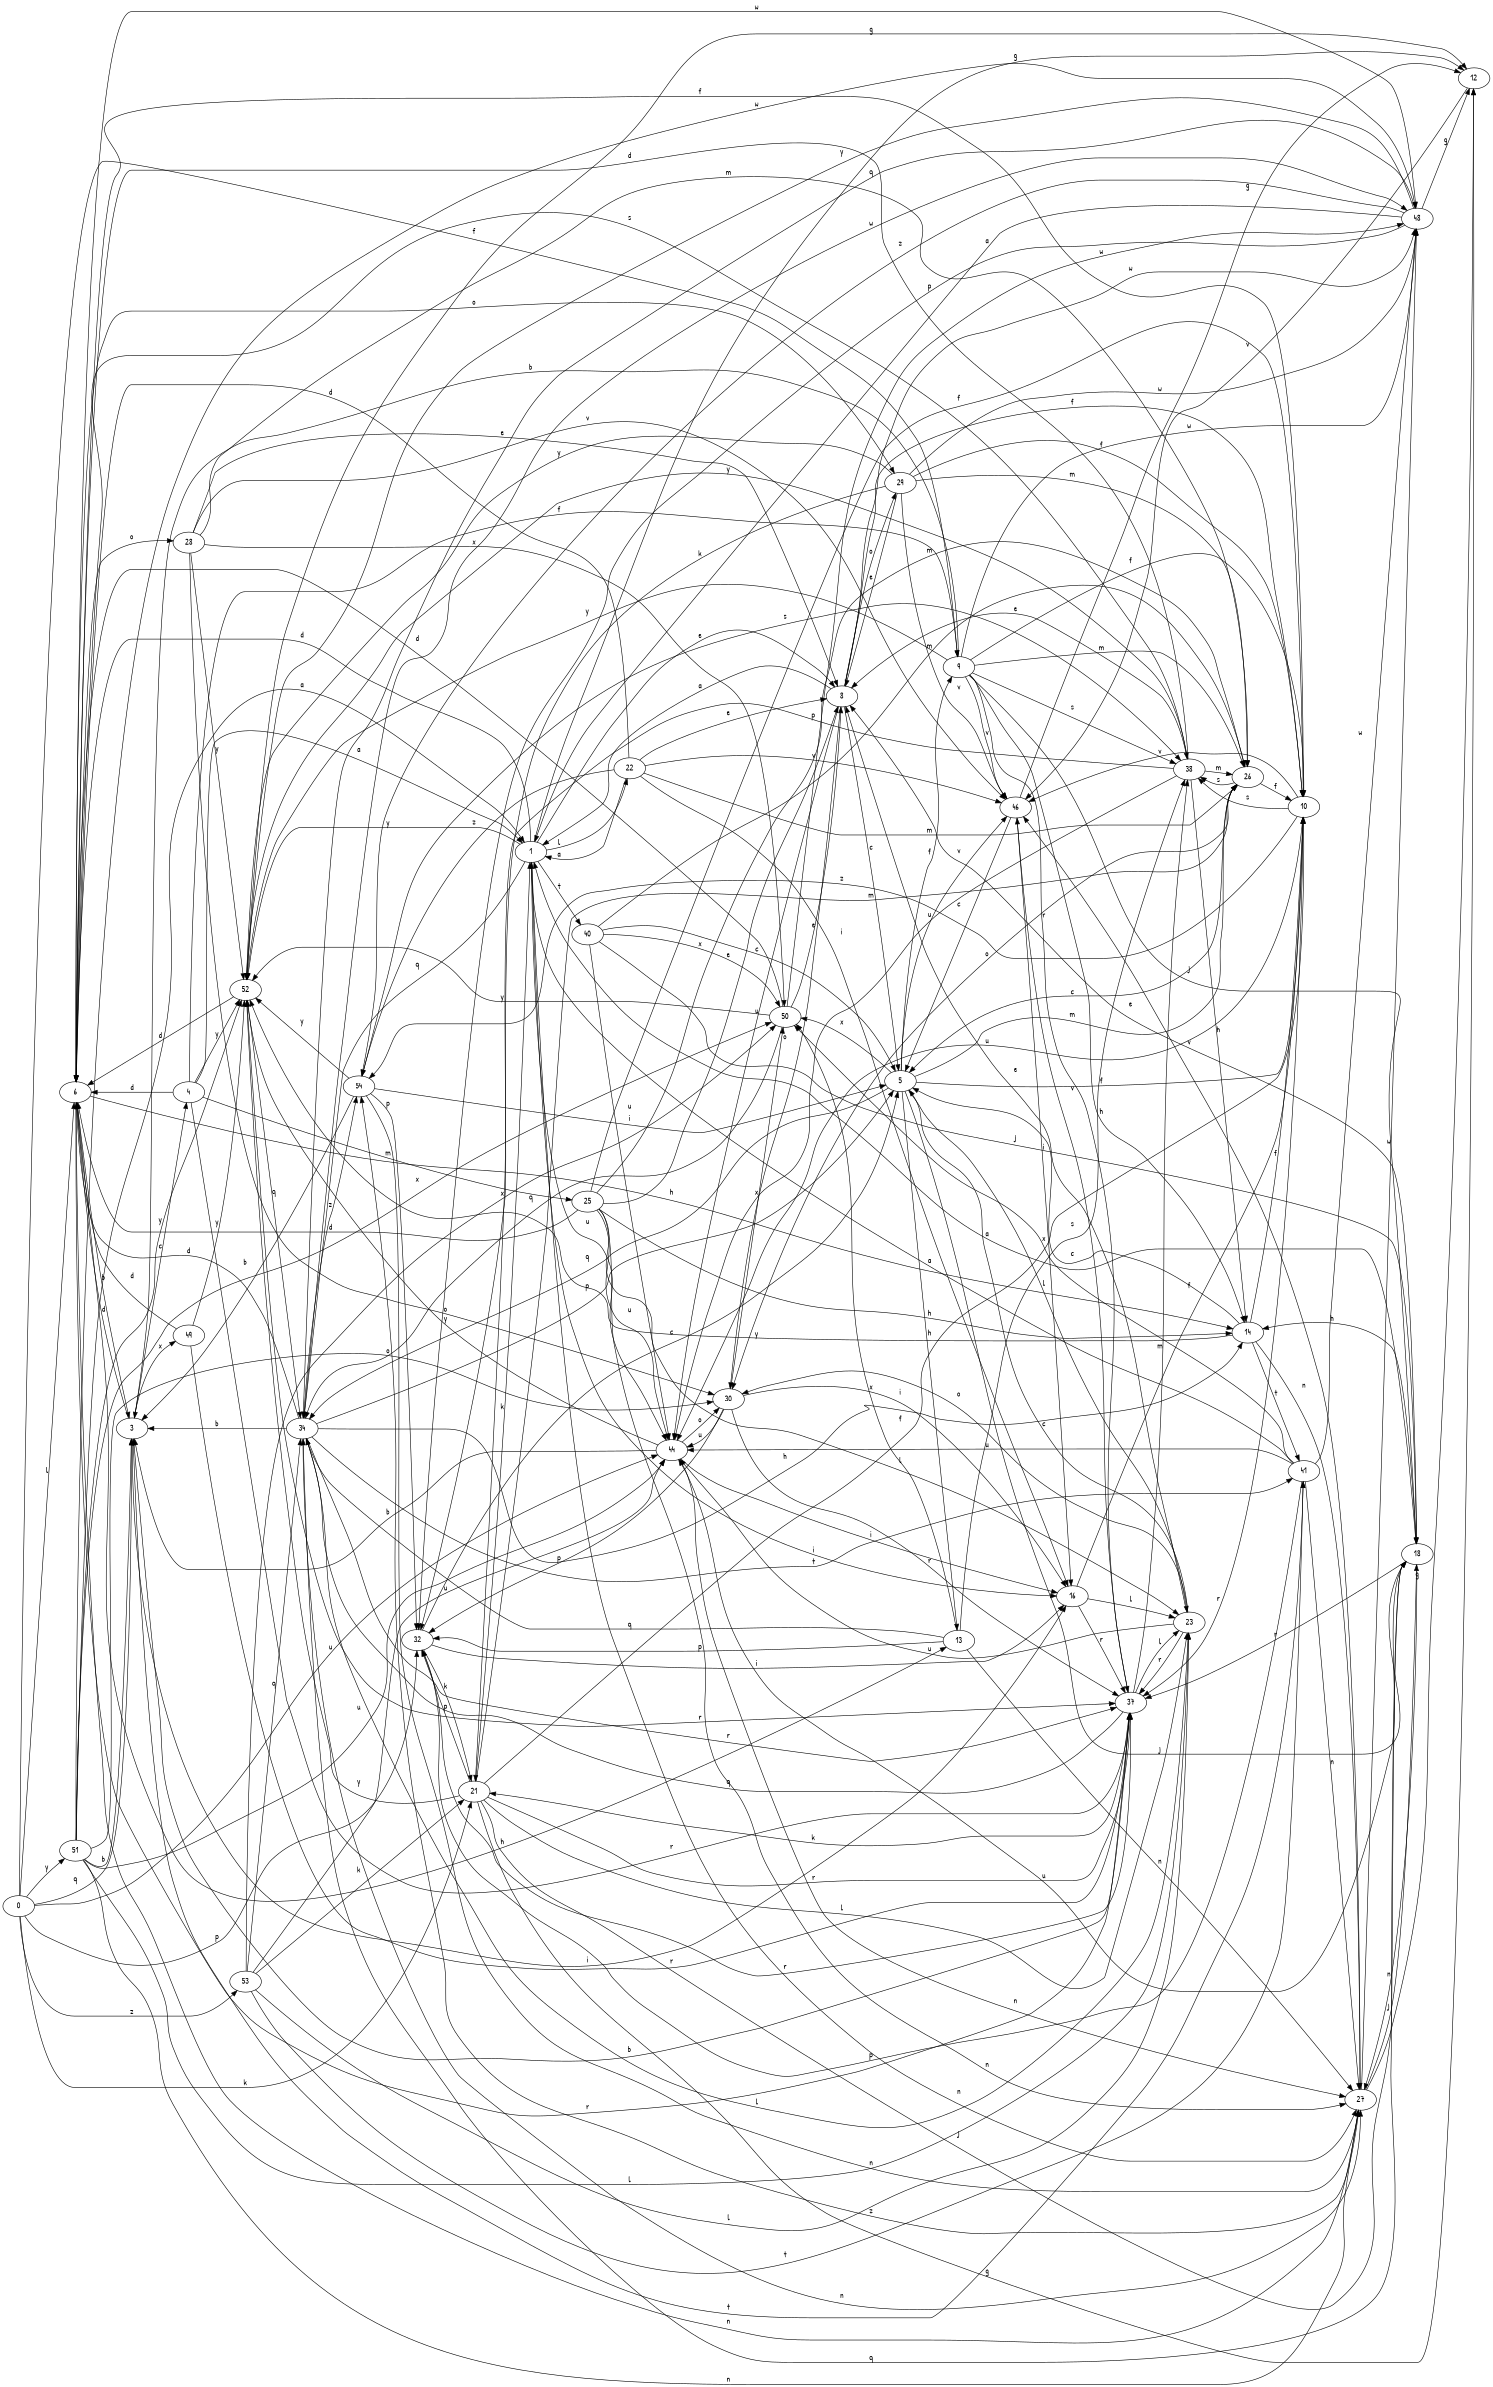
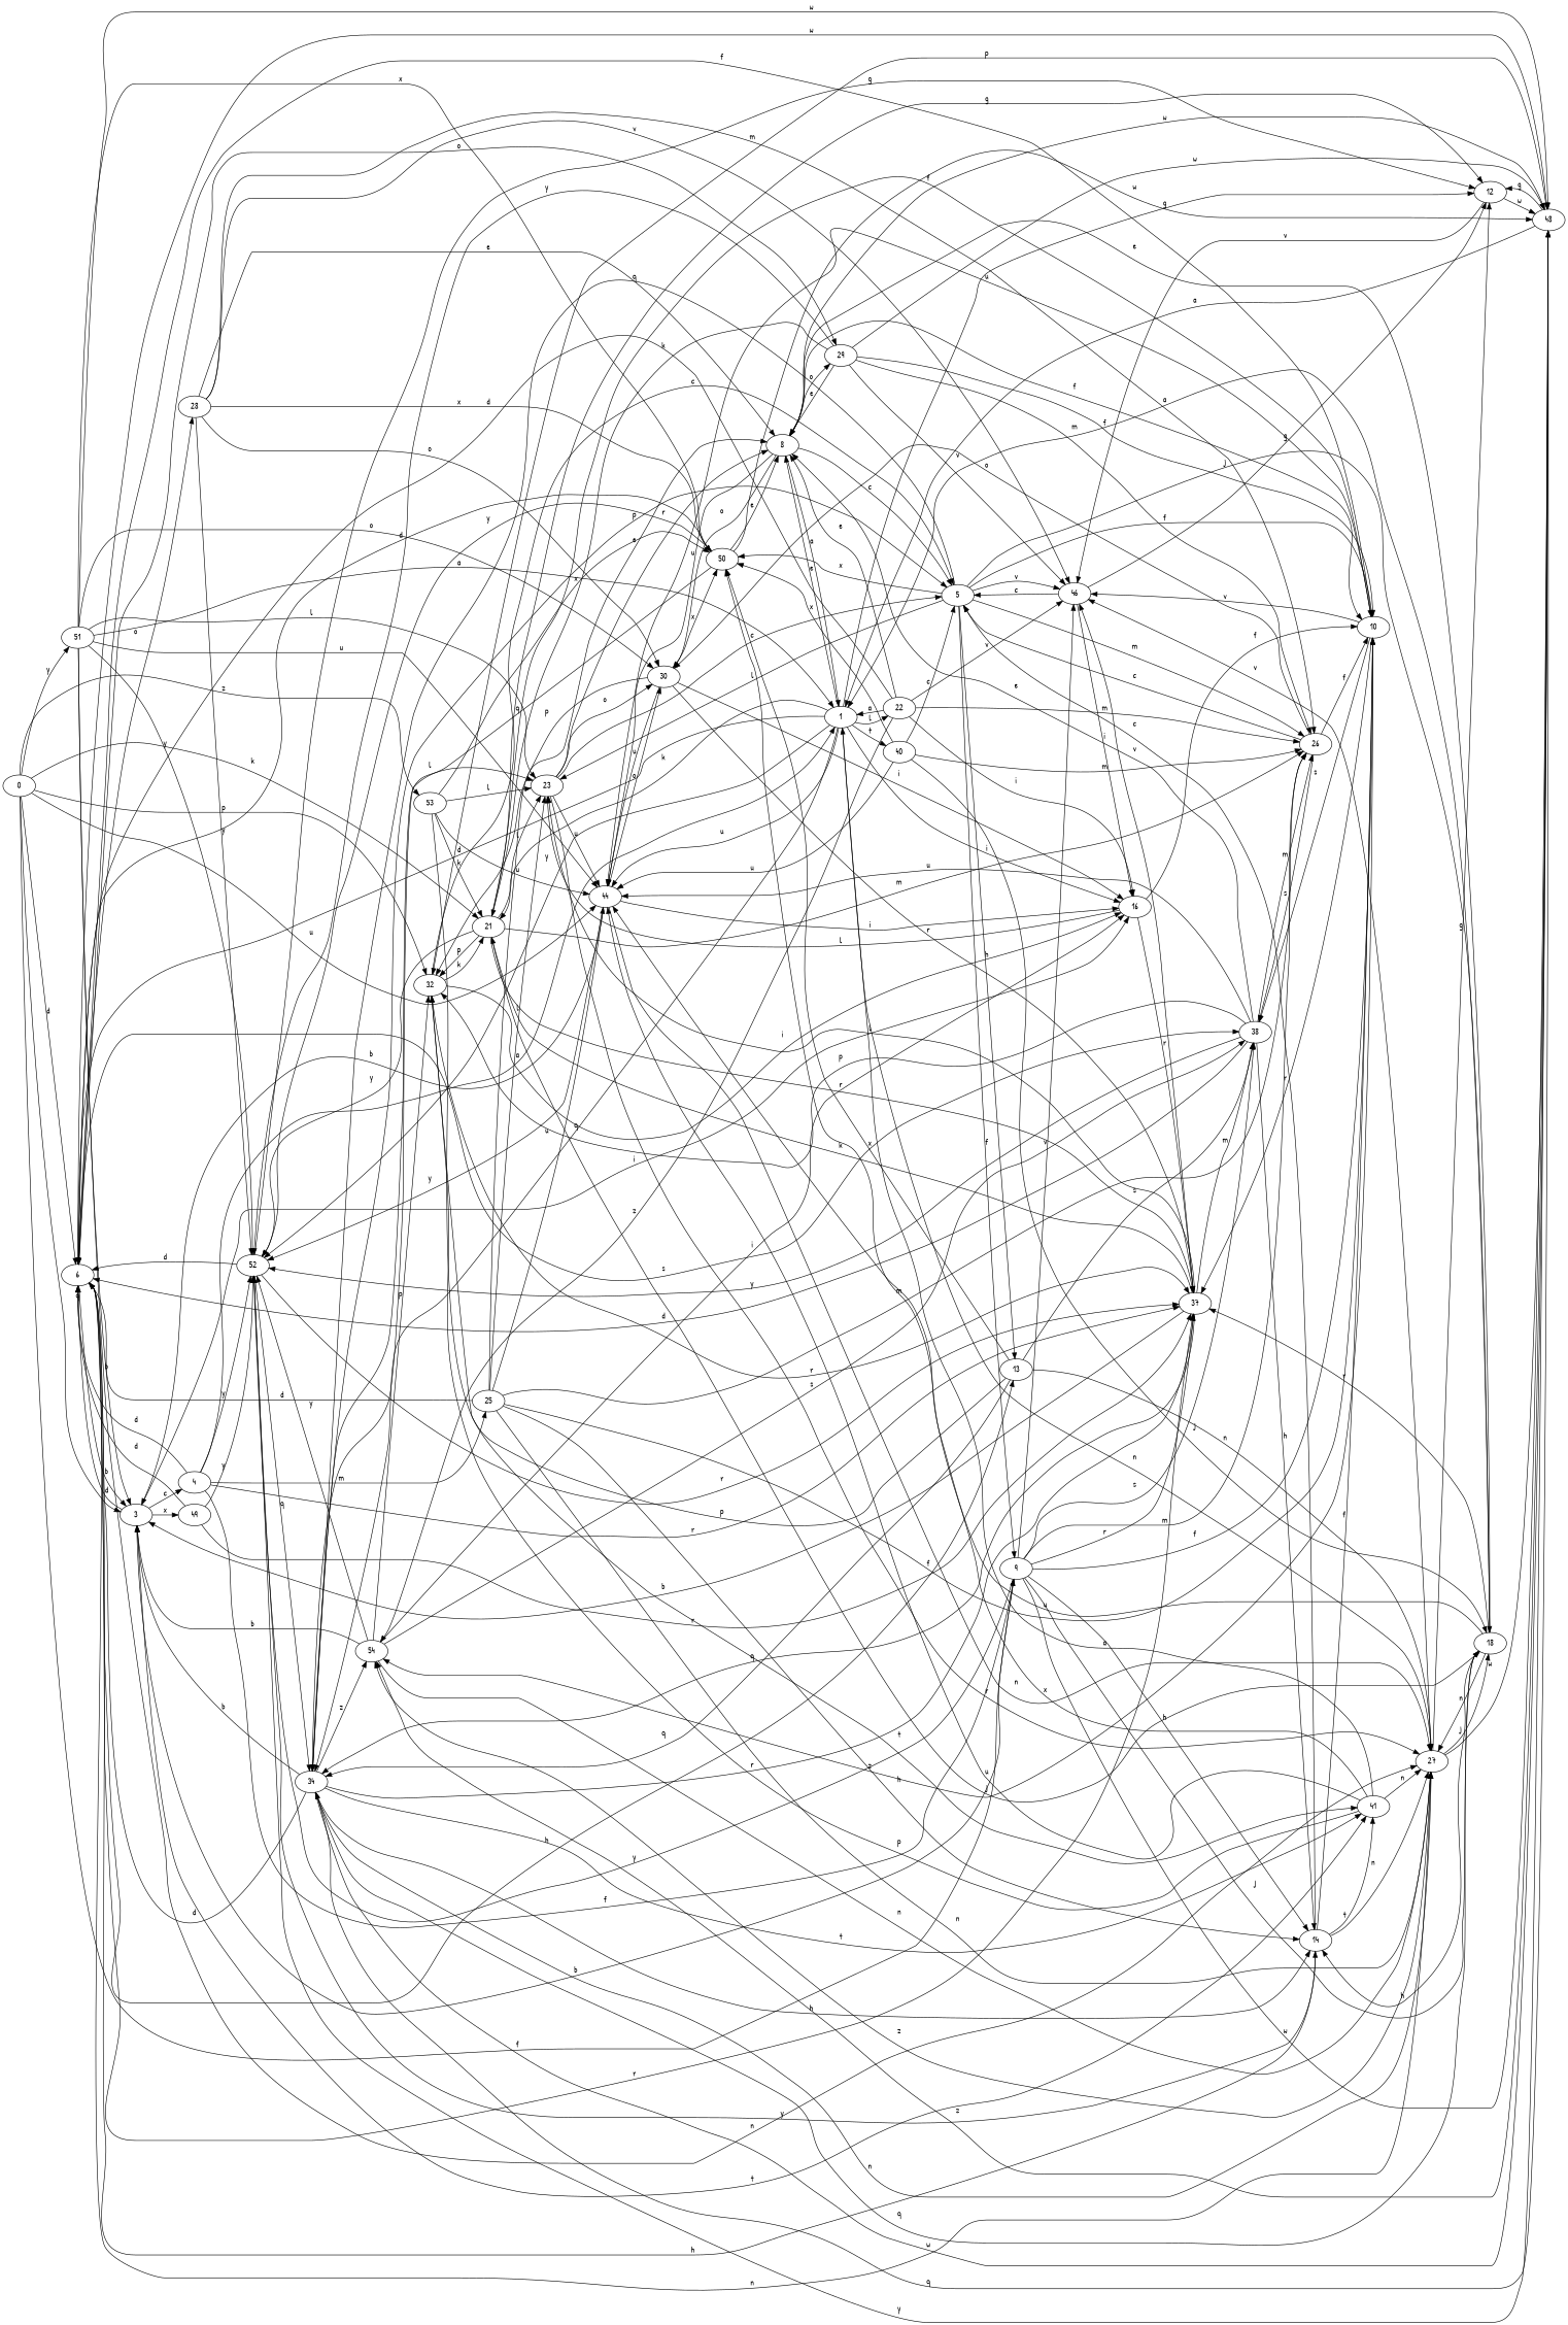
  strict digraph {
    fontname="Patrick Hand"
    rankdir=LR
    node [fontname="Patrick Hand"]
    edge [fontname="Patrick Hand"]
    0
    6
    9
    21
    32
    44
    51
    53
    3
    27
    37
    13
    14
    28
    29
    38
    48
    52
    10
    18
    26
    46
    12
    23
    16
    5
    34
    41
    54
    30
    1
    50
    8
    22
    40
    4
    49
    25
-   0 -> 6 [label=l]
+   0 -> 6 [label=d]
    0 -> 9 [label=f]
    0 -> 21 [label=k]
    0 -> 32 [label=p]
    0 -> 44 [label=u]
    0 -> 51 [label=y]
    0 -> 53 [label=z]
    0 -> 3 [label=q]
    6 -> 3 [label=b]
    6 -> 27 [label=n]
    6 -> 37 [label=r]
    6 -> 13 [label=h]
    6 -> 14 [label=h]
    6 -> 28 [label=o]
    6 -> 29 [label=o]
    6 -> 38 [label=s]
    6 -> 48 [label=w]
    9 -> 3 [label=b]
    9 -> 37 [label=r]
    9 -> 14 [label=h]
    9 -> 38 [label=s]
    9 -> 48 [label=w]
    9 -> 52 [label=y]
    9 -> 10 [label=f]
    9 -> 18 [label=j]
    9 -> 26 [label=m]
    9 -> 46 [label=v]
    21 -> 32 [label=p]
    21 -> 37 [label=r]
    21 -> 52 [label=y]
    21 -> 10 [label=f]
    21 -> 18 [label=j]
    21 -> 26 [label=m]
    21 -> 12 [label=g]
    21 -> 23 [label=l]
    32 -> 21 [label=k]
    32 -> 37 [label=r]
    32 -> 16 [label=i]
    32 -> 5 [label=c]
    44 -> 3 [label=b]
    44 -> 27 [label=n]
    44 -> 52 [label=y]
    44 -> 16 [label=i]
    44 -> 30 [label=o]
    51 -> 44 [label=u]
    51 -> 3 [label=b]
    51 -> 27 [label=n]
    51 -> 48 [label=w]
    51 -> 52 [label=y]
    51 -> 23 [label=l]
    51 -> 30 [label=o]
    51 -> 1 [label=a]
    51 -> 50 [label=x]
    53 -> 21 [label=k]
    53 -> 44 [label=u]
    53 -> 23 [label=l]
-   53 -> 34 [label=q]
    53 -> 41 [label=t]
    53 -> 50 [label=x]
    3 -> 6 [label=d]
    3 -> 16 [label=i]
    3 -> 41 [label=t]
    3 -> 4 [label=c]
    3 -> 49 [label=x]
    27 -> 48 [label=w]
    27 -> 18 [label=j]
    27 -> 46 [label=v]
    27 -> 12 [label=g]
    27 -> 54 [label=z]
    37 -> 21 [label=k]
    37 -> 3 [label=b]
    37 -> 38 [label=m]
    37 -> 46 [label=v]
    37 -> 23 [label=l]
    37 -> 34 [label=q]
    13 -> 32 [label=p]
    13 -> 27 [label=n]
    13 -> 38 [label=s]
    13 -> 34 [label=q]
    13 -> 50 [label=x]
    14 -> 27 [label=n]
    14 -> 52 [label=y]
    14 -> 10 [label=f]
    14 -> 5 [label=c]
    14 -> 41 [label=t]
    28 -> 52 [label=y]
    28 -> 26 [label=m]
    28 -> 46 [label=v]
    28 -> 30 [label=o]
    28 -> 50 [label=x]
    28 -> 8 [label=e]
    29 -> 21 [label=k]
    29 -> 48 [label=w]
    29 -> 52 [label=y]
    29 -> 10 [label=f]
    29 -> 26 [label=m]
    29 -> 46 [label=v]
    29 -> 8 [label=e]
    38 -> 6 [label=d]
    38 -> 32 [label=p]
    38 -> 44 [label=u]
    38 -> 14 [label=h]
    38 -> 52 [label=y]
    38 -> 26 [label=m]
    38 -> 8 [label=e]
    48 -> 32 [label=p]
    48 -> 52 [label=y]
    48 -> 12 [label=g]
    48 -> 34 [label=q]
    48 -> 54 [label=z]
    48 -> 1 [label=a]
    52 -> 6 [label=d]
    52 -> 37 [label=r]
    52 -> 12 [label=g]
    52 -> 34 [label=q]
    10 -> 6 [label=f]
    10 -> 44 [label=u]
    10 -> 37 [label=r]
    10 -> 38 [label=s]
    10 -> 46 [label=v]
    10 -> 54 [label=z]
    18 -> 44 [label=u]
    18 -> 27 [label=n]
    18 -> 37 [label=r]
    18 -> 14 [label=h]
    18 -> 34 [label=q]
    18 -> 1 [label=a]
    18 -> 8 [label=e]
    26 -> 38 [label=s]
    26 -> 10 [label=f]
    26 -> 5 [label=c]
    26 -> 30 [label=o]
    46 -> 12 [label=g]
    46 -> 16 [label=i]
    46 -> 5 [label=c]
-   41 -> 48 [label=w]
+   12 -> 48 [label=w]
    12 -> 46 [label=v]
    23 -> 44 [label=u]
-   23 -> 37 [label=r]
+   23 -> 27 [label=r]
    23 -> 5 [label=c]
    23 -> 30 [label=o]
-   23 -> 8 [label=e]
+   23 -> 8 [label=r]
    16 -> 37 [label=r]
    16 -> 10 [label=f]
    16 -> 23 [label=l]
    5 -> 9 [label=f]
    5 -> 13 [label=h]
    5 -> 10 [label=f]
    5 -> 18 [label=j]
    5 -> 26 [label=m]
    5 -> 46 [label=v]
    5 -> 23 [label=l]
    5 -> 34 [label=q]
    5 -> 50 [label=x]
    34 -> 6 [label=d]
    34 -> 3 [label=b]
    34 -> 27 [label=n]
    34 -> 37 [label=r]
    34 -> 14 [label=h]
    34 -> 48 [label=w]
    34 -> 23 [label=l]
    34 -> 5 [label=p]
    34 -> 41 [label=t]
    34 -> 54 [label=z]
    41 -> 32 [label=p]
    41 -> 44 [label=u]
    41 -> 27 [label=n]
    41 -> 1 [label=a]
    41 -> 50 [label=x]
    54 -> 32 [label=p]
    54 -> 3 [label=b]
    54 -> 27 [label=n]
    54 -> 38 [label=s]
    54 -> 52 [label=y]
-   54 -> 5 [label=i]
+   54 -> 16 [label=i]
    30 -> 32 [label=p]
    30 -> 44 [label=u]
    30 -> 37 [label=r]
    30 -> 16 [label=i]
    30 -> 50 [label=x]
    1 -> 6 [label=d]
-   21 -> 1 [label=k]
+   1 -> 21 [label=k]
    1 -> 44 [label=u]
    1 -> 27 [label=n]
    1 -> 52 [label=y]
    1 -> 12 [label=g]
    1 -> 16 [label=i]
    1 -> 34 [label=q]
    1 -> 8 [label=e]
    1 -> 22 [label=l]
    1 -> 40 [label=t]
    50 -> 6 [label=d]
    50 -> 48 [label=w]
    50 -> 52 [label=y]
    50 -> 34 [label=q]
    50 -> 8 [label=e]
    8 -> 44 [label=u]
    8 -> 29 [label=o]
    8 -> 48 [label=w]
    8 -> 10 [label=f]
    8 -> 5 [label=c]
    8 -> 30 [label=o]
    8 -> 1 [label=a]
    22 -> 6 [label=d]
    22 -> 26 [label=m]
    22 -> 46 [label=v]
    22 -> 16 [label=i]
    22 -> 54 [label=z]
    22 -> 1 [label=a]
    22 -> 8 [label=e]
    40 -> 44 [label=u]
    40 -> 18 [label=j]
    40 -> 26 [label=m]
    40 -> 5 [label=c]
    40 -> 50 [label=x]
    4 -> 6 [label=d]
    4 -> 9 [label=f]
    4 -> 37 [label=r]
    4 -> 52 [label=y]
    4 -> 1 [label=a]
    4 -> 25 [label=m]
    49 -> 6 [label=d]
    49 -> 37 [label=r]
    49 -> 52 [label=y]
    25 -> 6 [label=d]
    25 -> 44 [label=u]
    25 -> 27 [label=n]
    25 -> 14 [label=h]
    25 -> 10 [label=f]
    25 -> 26 [label=m]
    25 -> 23 [label=l]
    25 -> 8 [label=e]
  }
